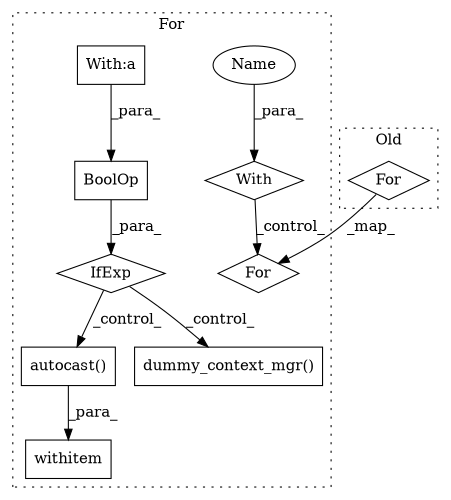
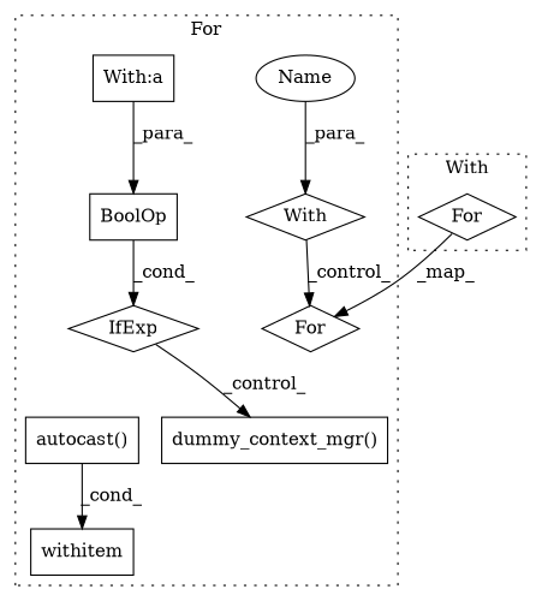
  digraph {
    node [a=107 s=7163 shape=box]
    n1 [l="4,18" label=For s="7558,7604" shape=diamond]
    n2 [a=39 l="5,107" label=With s="7158,7168" shape=diamond]
    n3 [a=49 l=5 label=withitem]
    n4 [a=75 l=25 label="autocast()"]
    n5 [a=51 l="4,6" label=IfExp s="7188,7225" shape=diamond]
    n6 [a=72 l=33 label=BoolOp s=7192]
    n7 [a=87 l=2 label=Name s=7259 shape=ellipse]
    n8 [a=61 l=3 label="With:a" s=7217]
    n9 [a=75 l=24 label="dummy_context_mgr()" s=7231]
    n10 [l="4,14" label=For s="7401,7447" shape=diamond]
    subgraph cluster_1 {
      label=For
      style=dotted
      n1
      n2
      n3
      n4
      n5
      n6
      n7
      n8
      n9
    }
    subgraph cluster_2 {
-     label=Old
+     label=With
      style=dotted
      n10
    }
    n2 -> n1 [label=_control_]
-   n4 -> n3 [label=_para_]
-   n5 -> n4 [label=_control_]
+   n4 -> n3 [label=_cond_]
    n5 -> n9 [label=_control_]
-   n6 -> n5 [label=_para_]
+   n6 -> n5 [label=_cond_]
    n7 -> n2 [label=_para_]
    n8 -> n6 [label=_para_]
    n10 -> n1 [label=_map_]
  }
